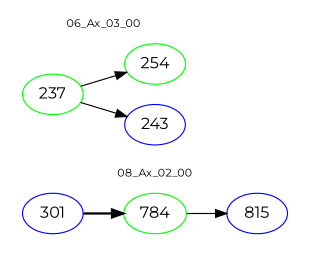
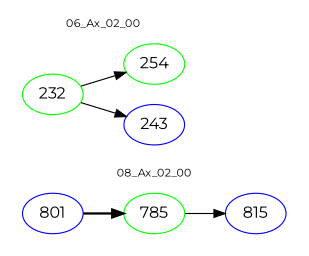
  digraph {
    fontname=Montserrat
    rankdir=LR
    node [color=blue fontname=Montserrat]
    edge [color=black fontname=Montserrat style=solid]
-   n1 [label=301]
-   n2 [color=green label=784]
+   n1 [label=801]
+   n2 [color=green label=785]
    n3 [label=815]
    n4 [label=243]
-   n5 [color=green label=237]
+   n5 [color=green label=232]
    n6 [color=green label=254]
    subgraph cluster_1 {
      color=white
      fontsize=10
      label="08_Ax_02_00"
      n1
      n2
      n3
    }
    subgraph cluster_2 {
      color=white
      fontsize=10
-     label="06_Ax_03_00"
+     label="06_Ax_02_00"
      n4
      n5
      n6
    }
    n1 -> n2 [style=bold]
    n2 -> n3
    n5 -> n4
    n5 -> n6
  }
